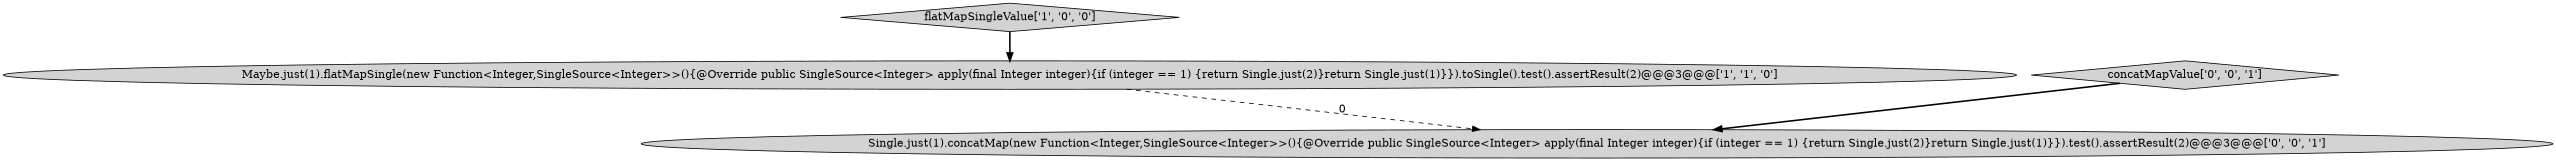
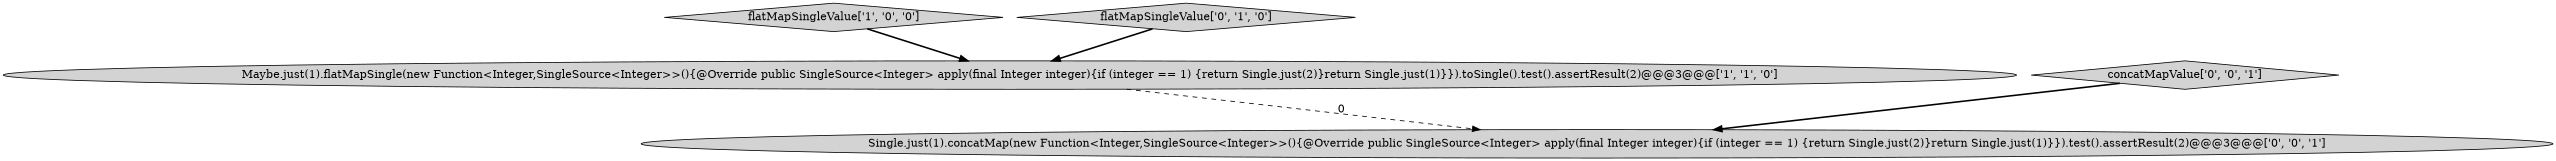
  digraph {
    node [fillcolor=lightgray shape=diamond style=filled]
    edge [style=bold]
    n1 [label="flatMapSingleValue['1', '0', '0']"]
    n2 [label="Maybe.just(1).flatMapSingle(new Function<Integer,SingleSource<Integer>>(){@Override public SingleSource<Integer> apply(final Integer integer){if (integer == 1) {return Single.just(2)}return Single.just(1)}}).toSingle().test().assertResult(2)@@@3@@@['1', '1', '0']" shape=ellipse]
+   n3 [label="flatMapSingleValue['0', '1', '0']"]
    n4 [label="concatMapValue['0', '0', '1']"]
    n5 [label="Single.just(1).concatMap(new Function<Integer,SingleSource<Integer>>(){@Override public SingleSource<Integer> apply(final Integer integer){if (integer == 1) {return Single.just(2)}return Single.just(1)}}).test().assertResult(2)@@@3@@@['0', '0', '1']" shape=ellipse]
    n1 -> n2
    n2 -> n5 [label=0 style=dashed]
+   n3 -> n2
    n4 -> n5
  }
